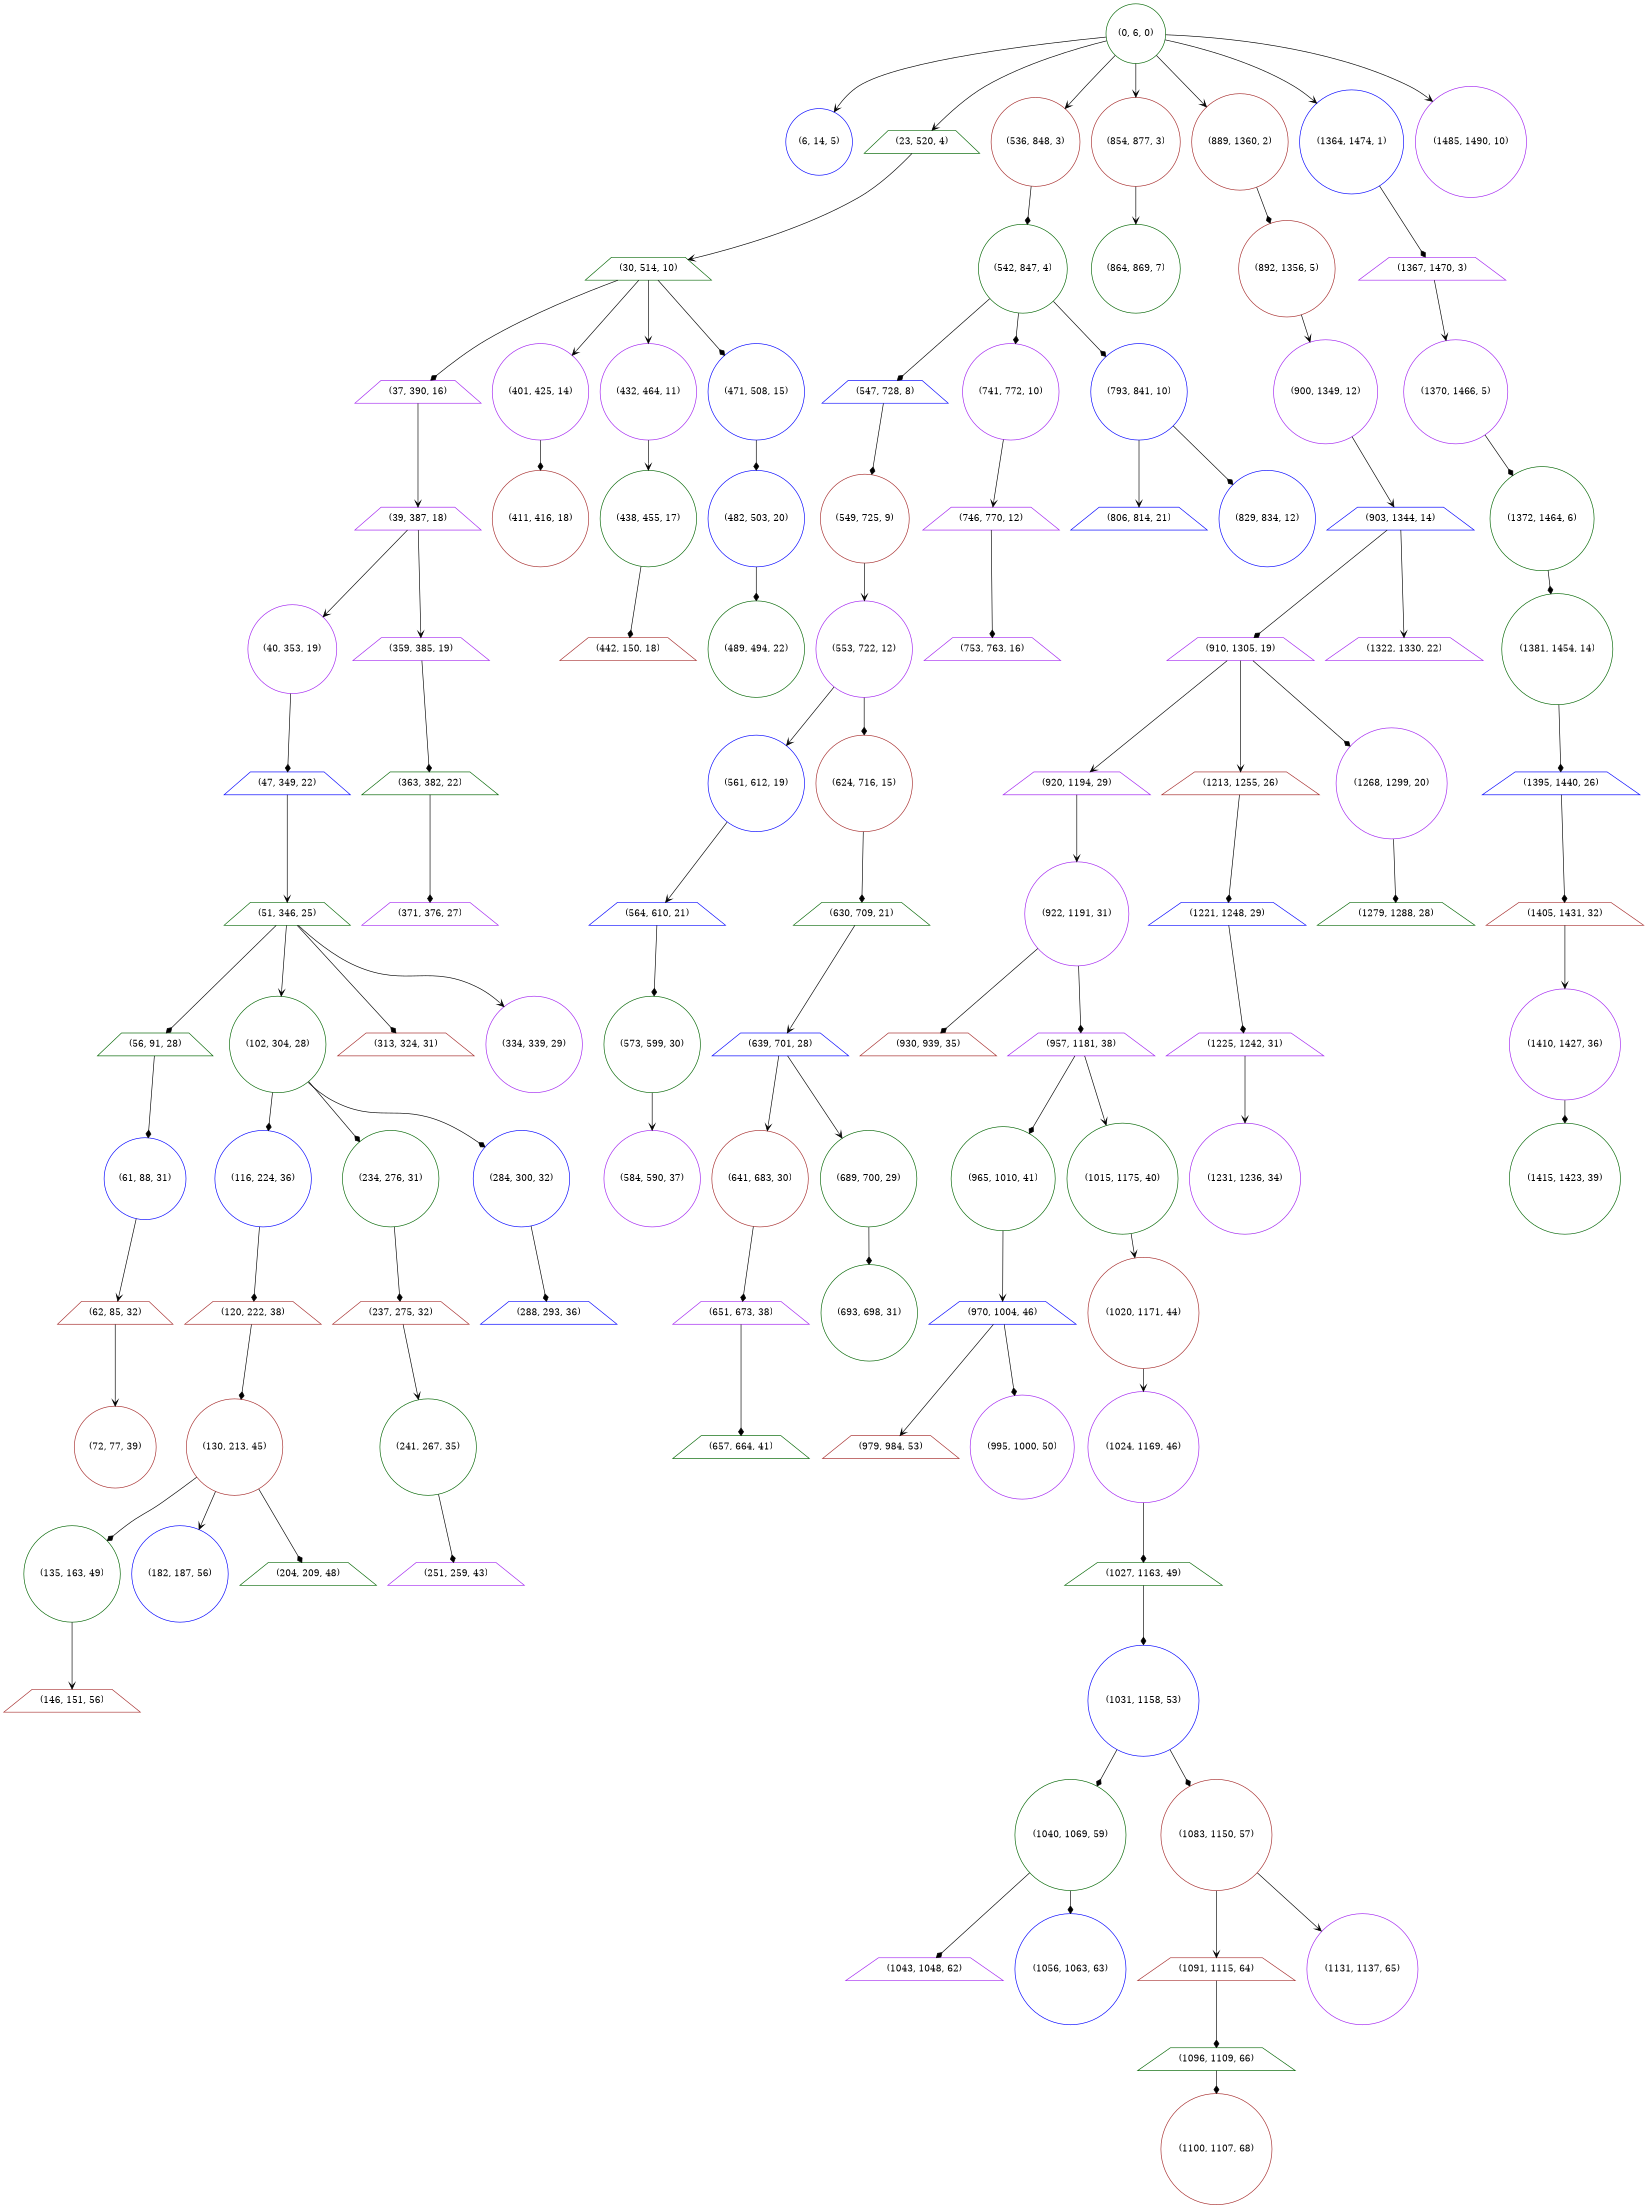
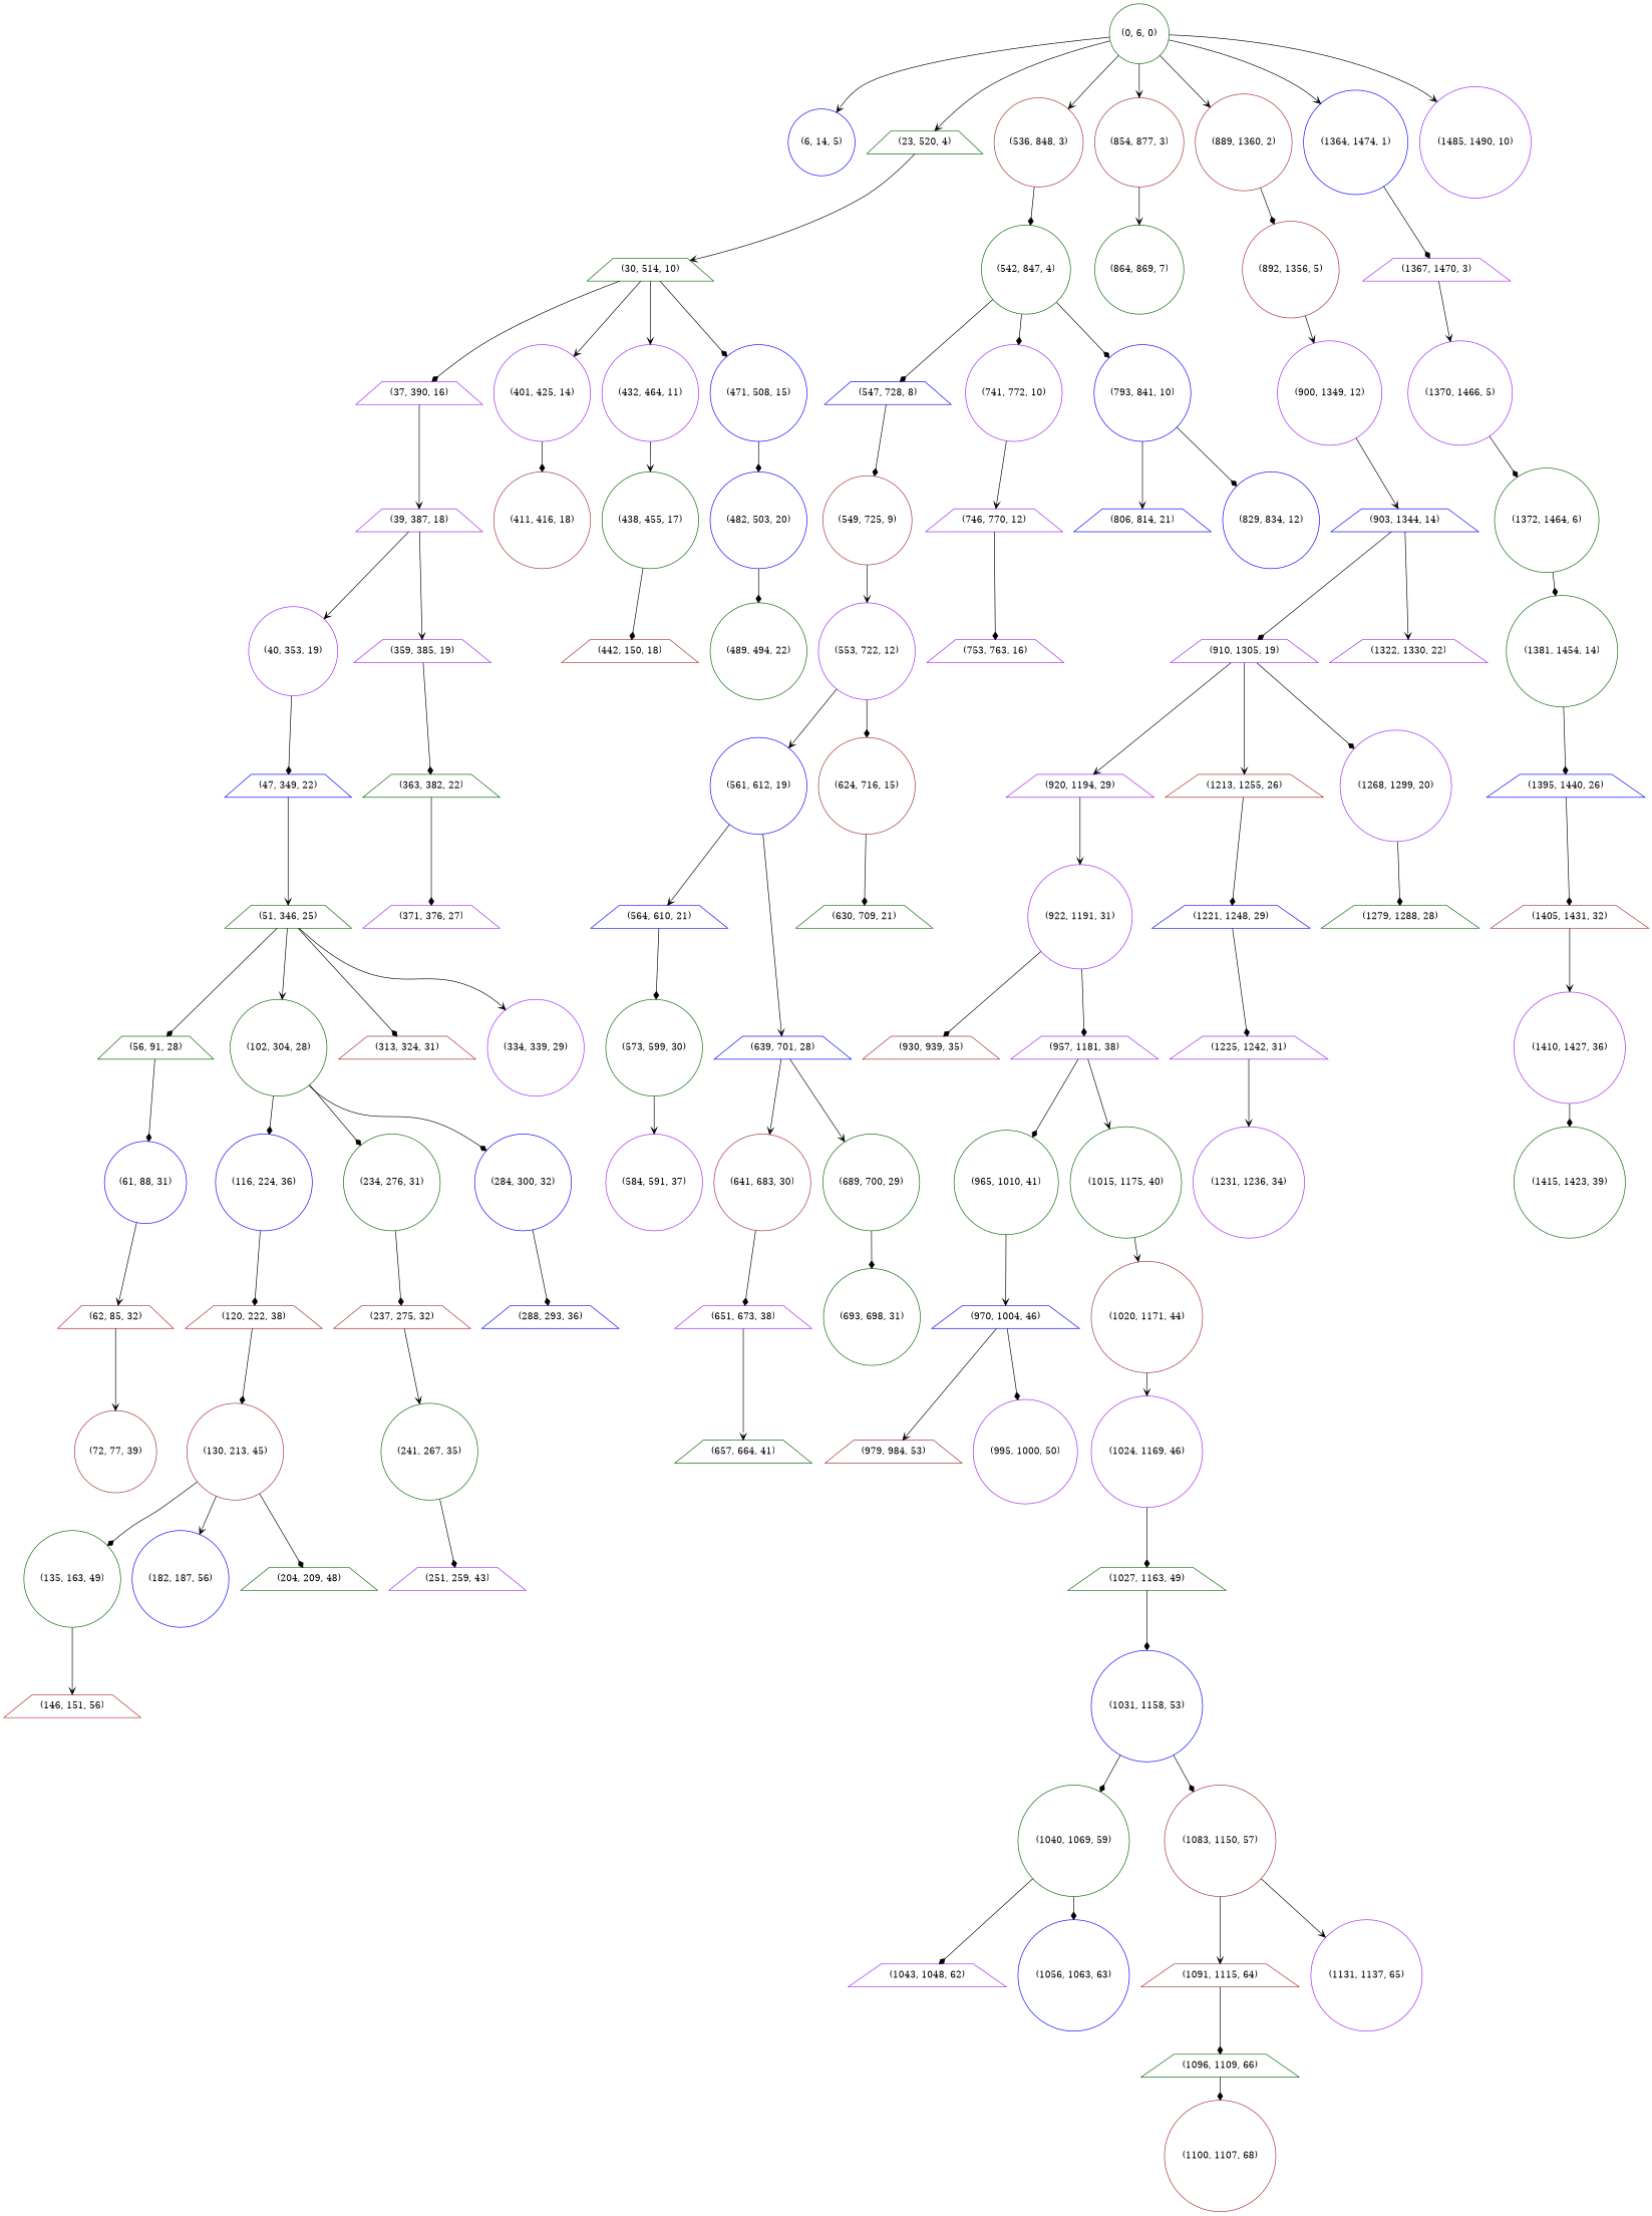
  digraph {
    node [color=purple shape=circle]
    edge [arrowhead=diamond]
    n1 [color=darkgreen label="(0, 6, 0)"]
    "(6, 14, 5)" [color=blue]
    "(23, 520, 4)" [color=darkgreen shape=trapezium]
    "(536, 848, 3)" [color=brown]
    "(854, 877, 3)" [color=brown]
    "(889, 1360, 2)" [color=brown]
    "(1364, 1474, 1)" [color=blue]
    "(1485, 1490, 10)"
    "(30, 514, 10)" [color=darkgreen shape=trapezium]
    "(542, 847, 4)" [color=darkgreen]
    "(864, 869, 7)" [color=darkgreen]
    "(892, 1356, 5)" [color=brown]
    "(1367, 1470, 3)" [shape=trapezium]
    "(37, 390, 16)" [shape=trapezium]
    "(401, 425, 14)"
    "(432, 464, 11)"
    "(471, 508, 15)" [color=blue]
    "(39, 387, 18)" [shape=trapezium]
    "(411, 416, 18)" [color=brown]
    "(438, 455, 17)" [color=darkgreen]
    "(482, 503, 20)" [color=blue]
    "(40, 353, 19)"
    "(359, 385, 19)" [shape=trapezium]
    "(47, 349, 22)" [color=blue shape=trapezium]
    "(363, 382, 22)" [color=darkgreen shape=trapezium]
    "(51, 346, 25)" [color=darkgreen shape=trapezium]
    "(56, 91, 28)" [color=darkgreen shape=trapezium]
    "(102, 304, 28)" [color=darkgreen]
    "(313, 324, 31)" [color=brown shape=trapezium]
    "(334, 339, 29)"
    "(61, 88, 31)" [color=blue]
    "(116, 224, 36)" [color=blue]
    "(234, 276, 31)" [color=darkgreen]
    "(284, 300, 32)" [color=blue]
    "(62, 85, 32)" [color=brown shape=trapezium]
    "(72, 77, 39)" [color=brown]
    "(120, 222, 38)" [color=brown shape=trapezium]
    "(237, 275, 32)" [color=brown shape=trapezium]
    "(288, 293, 36)" [color=blue shape=trapezium]
    "(130, 213, 45)" [color=brown]
    "(135, 163, 49)" [color=darkgreen]
    "(182, 187, 56)" [color=blue]
    "(204, 209, 48)" [color=darkgreen shape=trapezium]
    "(146, 151, 56)" [color=brown shape=trapezium]
    "(241, 267, 35)" [color=darkgreen]
    "(251, 259, 43)" [shape=trapezium]
    "(371, 376, 27)" [shape=trapezium]
    n48 [color=brown label="(442, 150, 18)" shape=trapezium]
    "(489, 494, 22)" [color=darkgreen]
    "(547, 728, 8)" [color=blue shape=trapezium]
    "(741, 772, 10)"
    "(793, 841, 10)" [color=blue]
    "(549, 725, 9)" [color=brown]
    "(746, 770, 12)" [shape=trapezium]
    "(806, 814, 21)" [color=blue shape=trapezium]
    "(829, 834, 12)" [color=blue]
    "(553, 722, 12)"
    "(561, 612, 19)" [color=blue]
    "(624, 716, 15)" [color=brown]
    "(564, 610, 21)" [color=blue shape=trapezium]
    "(630, 709, 21)" [color=darkgreen shape=trapezium]
    "(573, 599, 30)" [color=darkgreen]
-   "(584, 590, 37)"
+   "(584, 590, 37)" [label="(584, 591, 37)"]
    "(639, 701, 28)" [color=blue shape=trapezium]
    "(641, 683, 30)" [color=brown]
    "(689, 700, 29)" [color=darkgreen]
    "(651, 673, 38)" [shape=trapezium]
    "(693, 698, 31)" [color=darkgreen]
    "(657, 664, 41)" [color=darkgreen shape=trapezium]
    "(753, 763, 16)" [shape=trapezium]
    "(900, 1349, 12)"
    "(903, 1344, 14)" [color=blue shape=trapezium]
    "(910, 1305, 19)" [shape=trapezium]
    "(1322, 1330, 22)" [shape=trapezium]
    "(920, 1194, 29)" [shape=trapezium]
    "(1213, 1255, 26)" [color=brown shape=trapezium]
    "(1268, 1299, 20)"
    "(922, 1191, 31)"
    "(1221, 1248, 29)" [color=blue shape=trapezium]
    "(1279, 1288, 28)" [color=darkgreen shape=trapezium]
    "(930, 939, 35)" [color=brown shape=trapezium]
    "(957, 1181, 38)" [shape=trapezium]
    "(965, 1010, 41)" [color=darkgreen]
    "(1015, 1175, 40)" [color=darkgreen]
    "(970, 1004, 46)" [color=blue shape=trapezium]
    "(1020, 1171, 44)" [color=brown]
    "(979, 984, 53)" [color=brown shape=trapezium]
    "(995, 1000, 50)"
    "(1024, 1169, 46)"
    "(1027, 1163, 49)" [color=darkgreen shape=trapezium]
    "(1031, 1158, 53)" [color=blue]
    "(1040, 1069, 59)" [color=darkgreen]
    "(1083, 1150, 57)" [color=brown]
    "(1043, 1048, 62)" [shape=trapezium]
    "(1056, 1063, 63)" [color=blue]
    "(1091, 1115, 64)" [color=brown shape=trapezium]
    "(1131, 1137, 65)"
    "(1096, 1109, 66)" [color=darkgreen shape=trapezium]
    "(1100, 1107, 68)" [color=brown]
    "(1225, 1242, 31)" [shape=trapezium]
    "(1231, 1236, 34)"
    "(1370, 1466, 5)"
    "(1372, 1464, 6)" [color=darkgreen]
    "(1381, 1454, 14)" [color=darkgreen]
    "(1395, 1440, 26)" [color=blue shape=trapezium]
    "(1405, 1431, 32)" [color=brown shape=trapezium]
    "(1410, 1427, 36)"
    "(1415, 1423, 39)" [color=darkgreen]
    n1 -> "(6, 14, 5)" [arrowhead=vee]
    n1 -> "(23, 520, 4)" [arrowhead=vee]
    n1 -> "(536, 848, 3)" [arrowhead=vee]
    n1 -> "(854, 877, 3)" [arrowhead=vee]
    n1 -> "(889, 1360, 2)" [arrowhead=vee]
    n1 -> "(1364, 1474, 1)" [arrowhead=vee]
    n1 -> "(1485, 1490, 10)" [arrowhead=vee]
    "(23, 520, 4)" -> "(30, 514, 10)" [arrowhead=vee]
    "(536, 848, 3)" -> "(542, 847, 4)"
    "(854, 877, 3)" -> "(864, 869, 7)" [arrowhead=vee]
    "(889, 1360, 2)" -> "(892, 1356, 5)"
    "(1364, 1474, 1)" -> "(1367, 1470, 3)"
    "(30, 514, 10)" -> "(37, 390, 16)"
    "(30, 514, 10)" -> "(401, 425, 14)" [arrowhead=vee]
    "(30, 514, 10)" -> "(432, 464, 11)" [arrowhead=vee]
    "(30, 514, 10)" -> "(471, 508, 15)"
    "(542, 847, 4)" -> "(547, 728, 8)"
    "(542, 847, 4)" -> "(741, 772, 10)"
    "(542, 847, 4)" -> "(793, 841, 10)"
    "(892, 1356, 5)" -> "(900, 1349, 12)" [arrowhead=vee]
    "(1367, 1470, 3)" -> "(1370, 1466, 5)" [arrowhead=vee]
    "(37, 390, 16)" -> "(39, 387, 18)" [arrowhead=vee]
    "(401, 425, 14)" -> "(411, 416, 18)"
    "(432, 464, 11)" -> "(438, 455, 17)" [arrowhead=vee]
    "(471, 508, 15)" -> "(482, 503, 20)"
    "(39, 387, 18)" -> "(40, 353, 19)" [arrowhead=vee]
    "(39, 387, 18)" -> "(359, 385, 19)" [arrowhead=vee]
    "(438, 455, 17)" -> n48
    "(482, 503, 20)" -> "(489, 494, 22)"
    "(40, 353, 19)" -> "(47, 349, 22)"
    "(359, 385, 19)" -> "(363, 382, 22)"
    "(47, 349, 22)" -> "(51, 346, 25)" [arrowhead=vee]
    "(363, 382, 22)" -> "(371, 376, 27)"
    "(51, 346, 25)" -> "(56, 91, 28)"
    "(51, 346, 25)" -> "(102, 304, 28)" [arrowhead=vee]
    "(51, 346, 25)" -> "(313, 324, 31)"
    "(51, 346, 25)" -> "(334, 339, 29)" [arrowhead=vee]
    "(56, 91, 28)" -> "(61, 88, 31)"
    "(102, 304, 28)" -> "(116, 224, 36)"
    "(102, 304, 28)" -> "(234, 276, 31)"
    "(102, 304, 28)" -> "(284, 300, 32)"
    "(61, 88, 31)" -> "(62, 85, 32)" [arrowhead=vee]
    "(116, 224, 36)" -> "(120, 222, 38)"
    "(234, 276, 31)" -> "(237, 275, 32)"
    "(284, 300, 32)" -> "(288, 293, 36)"
    "(62, 85, 32)" -> "(72, 77, 39)" [arrowhead=vee]
    "(120, 222, 38)" -> "(130, 213, 45)"
    "(237, 275, 32)" -> "(241, 267, 35)" [arrowhead=vee]
    "(130, 213, 45)" -> "(135, 163, 49)"
    "(130, 213, 45)" -> "(182, 187, 56)" [arrowhead=vee]
    "(130, 213, 45)" -> "(204, 209, 48)"
    "(135, 163, 49)" -> "(146, 151, 56)" [arrowhead=vee]
    "(241, 267, 35)" -> "(251, 259, 43)"
    "(547, 728, 8)" -> "(549, 725, 9)"
    "(741, 772, 10)" -> "(746, 770, 12)" [arrowhead=vee]
    "(793, 841, 10)" -> "(806, 814, 21)" [arrowhead=vee]
    "(793, 841, 10)" -> "(829, 834, 12)"
    "(549, 725, 9)" -> "(553, 722, 12)" [arrowhead=vee]
    "(746, 770, 12)" -> "(753, 763, 16)"
    "(553, 722, 12)" -> "(561, 612, 19)" [arrowhead=vee]
    "(553, 722, 12)" -> "(624, 716, 15)"
    "(561, 612, 19)" -> "(564, 610, 21)" [arrowhead=vee]
    "(624, 716, 15)" -> "(630, 709, 21)"
    "(564, 610, 21)" -> "(573, 599, 30)"
-   "(630, 709, 21)" -> "(639, 701, 28)" [arrowhead=vee]
+   "(561, 612, 19)" -> "(639, 701, 28)" [arrowhead=vee]
    "(573, 599, 30)" -> "(584, 590, 37)" [arrowhead=vee]
    "(639, 701, 28)" -> "(641, 683, 30)" [arrowhead=vee]
    "(639, 701, 28)" -> "(689, 700, 29)" [arrowhead=vee]
    "(641, 683, 30)" -> "(651, 673, 38)"
    "(689, 700, 29)" -> "(693, 698, 31)"
-   "(651, 673, 38)" -> "(657, 664, 41)"
+   "(651, 673, 38)" -> "(657, 664, 41)" [arrowhead=vee]
    "(900, 1349, 12)" -> "(903, 1344, 14)" [arrowhead=vee]
    "(903, 1344, 14)" -> "(910, 1305, 19)"
    "(903, 1344, 14)" -> "(1322, 1330, 22)" [arrowhead=vee]
    "(910, 1305, 19)" -> "(920, 1194, 29)" [arrowhead=vee]
    "(910, 1305, 19)" -> "(1213, 1255, 26)" [arrowhead=vee]
    "(910, 1305, 19)" -> "(1268, 1299, 20)"
    "(920, 1194, 29)" -> "(922, 1191, 31)" [arrowhead=vee]
    "(1213, 1255, 26)" -> "(1221, 1248, 29)"
    "(1268, 1299, 20)" -> "(1279, 1288, 28)"
    "(922, 1191, 31)" -> "(930, 939, 35)"
    "(922, 1191, 31)" -> "(957, 1181, 38)"
    "(1221, 1248, 29)" -> "(1225, 1242, 31)"
    "(957, 1181, 38)" -> "(965, 1010, 41)"
    "(957, 1181, 38)" -> "(1015, 1175, 40)" [arrowhead=vee]
    "(965, 1010, 41)" -> "(970, 1004, 46)" [arrowhead=vee]
    "(1015, 1175, 40)" -> "(1020, 1171, 44)" [arrowhead=vee]
    "(970, 1004, 46)" -> "(979, 984, 53)" [arrowhead=vee]
    "(970, 1004, 46)" -> "(995, 1000, 50)"
    "(1020, 1171, 44)" -> "(1024, 1169, 46)" [arrowhead=vee]
    "(1024, 1169, 46)" -> "(1027, 1163, 49)"
    "(1027, 1163, 49)" -> "(1031, 1158, 53)"
    "(1031, 1158, 53)" -> "(1040, 1069, 59)"
    "(1031, 1158, 53)" -> "(1083, 1150, 57)"
    "(1040, 1069, 59)" -> "(1043, 1048, 62)"
    "(1040, 1069, 59)" -> "(1056, 1063, 63)"
    "(1083, 1150, 57)" -> "(1091, 1115, 64)" [arrowhead=vee]
    "(1083, 1150, 57)" -> "(1131, 1137, 65)" [arrowhead=vee]
    "(1091, 1115, 64)" -> "(1096, 1109, 66)"
    "(1096, 1109, 66)" -> "(1100, 1107, 68)"
    "(1225, 1242, 31)" -> "(1231, 1236, 34)" [arrowhead=vee]
    "(1370, 1466, 5)" -> "(1372, 1464, 6)"
    "(1372, 1464, 6)" -> "(1381, 1454, 14)"
    "(1381, 1454, 14)" -> "(1395, 1440, 26)"
    "(1395, 1440, 26)" -> "(1405, 1431, 32)"
    "(1405, 1431, 32)" -> "(1410, 1427, 36)" [arrowhead=vee]
    "(1410, 1427, 36)" -> "(1415, 1423, 39)"
  }
